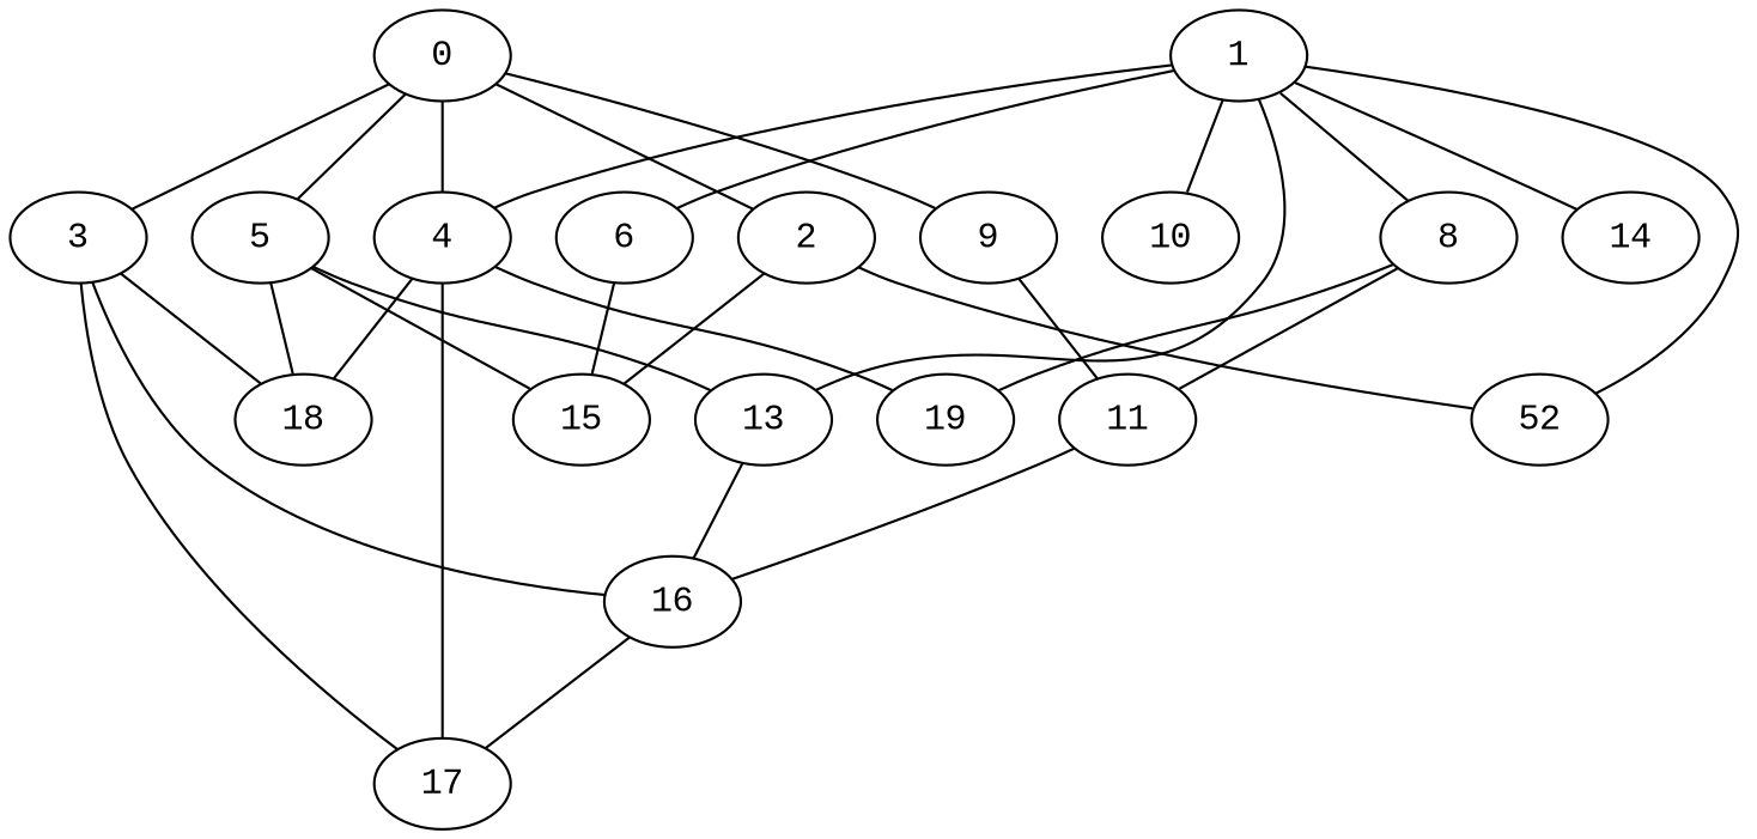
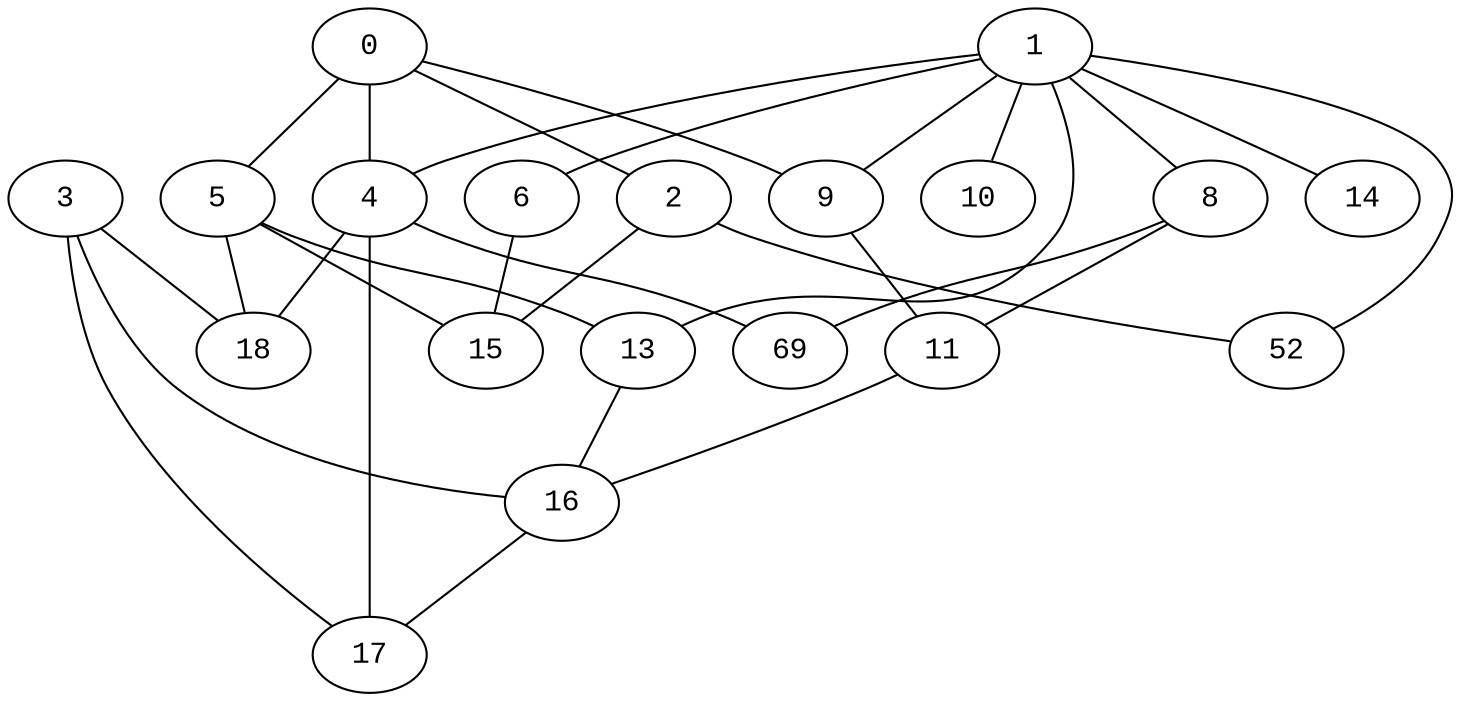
  graph {
    fontname="Liberation Mono"
    node [fontname="Liberation Mono"]
    edge [fontname="Liberation Mono"]
    0
    2
    3
    4
    5
    9
    1
    6
    8
    10
    n11 [label=52]
    13
    14
    15
    17
    16
    18
-   19
+   19 [label=69]
    11
    0 -- 2
-   0 -- 3
    0 -- 4
    0 -- 5
    0 -- 9
    2 -- n11
    2 -- 15
    3 -- 17
    3 -- 16
    3 -- 18
    4 -- 17
    4 -- 18
    4 -- 19
    5 -- 13
    5 -- 15
    5 -- 18
    9 -- 11
    1 -- 4
+   1 -- 9
    1 -- 6
    1 -- 8
    1 -- 10
    1 -- n11
    1 -- 13
    1 -- 14
    6 -- 15
    8 -- 19
    8 -- 11
    13 -- 16
    16 -- 17
    11 -- 16
  }
